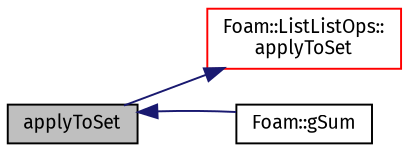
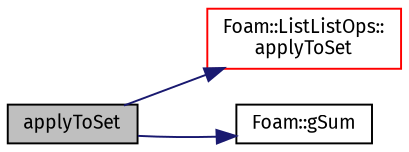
  digraph {
    fontname="Fira Sans"
    rankdir=LR
    node [color=black fontname="Fira Sans" fontsize=10 shape=record]
    edge [color=midnightblue fontname="Fira Sans" fontsize=10 labelfontname=Helvetica labelfontsize=10 style=solid]
    n1 [fillcolor=grey75 fontcolor=black height=0.2 label=applyToSet style=filled width=0.4]
    n2 [color=red height=0.2 label="Foam::ListListOps::\lapplyToSet" width=0.4]
    n3 [height=0.2 label="Foam::gSum" width=0.4]
    n1 -> n2
-   n3 -> n1
+   n1 -> n3
  }
